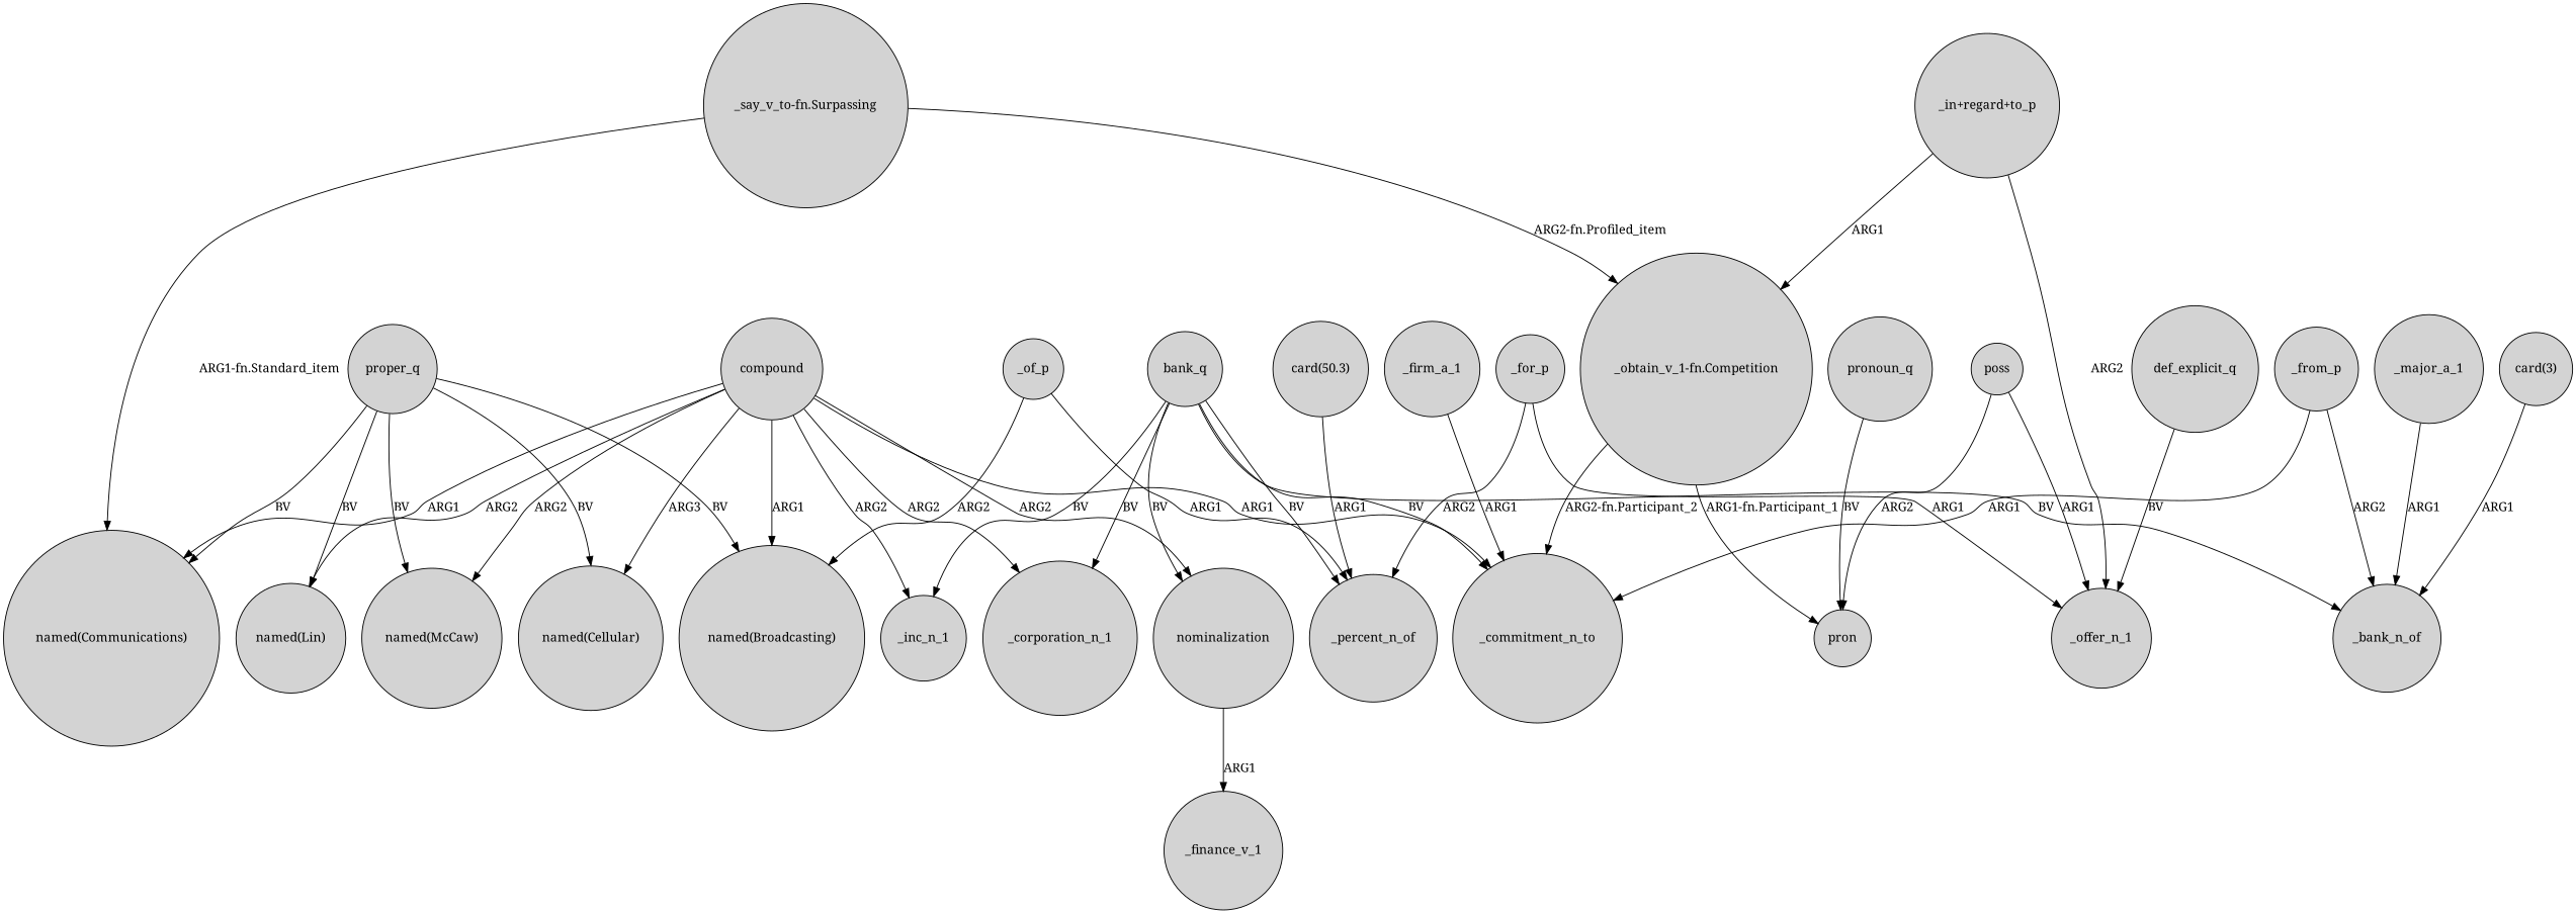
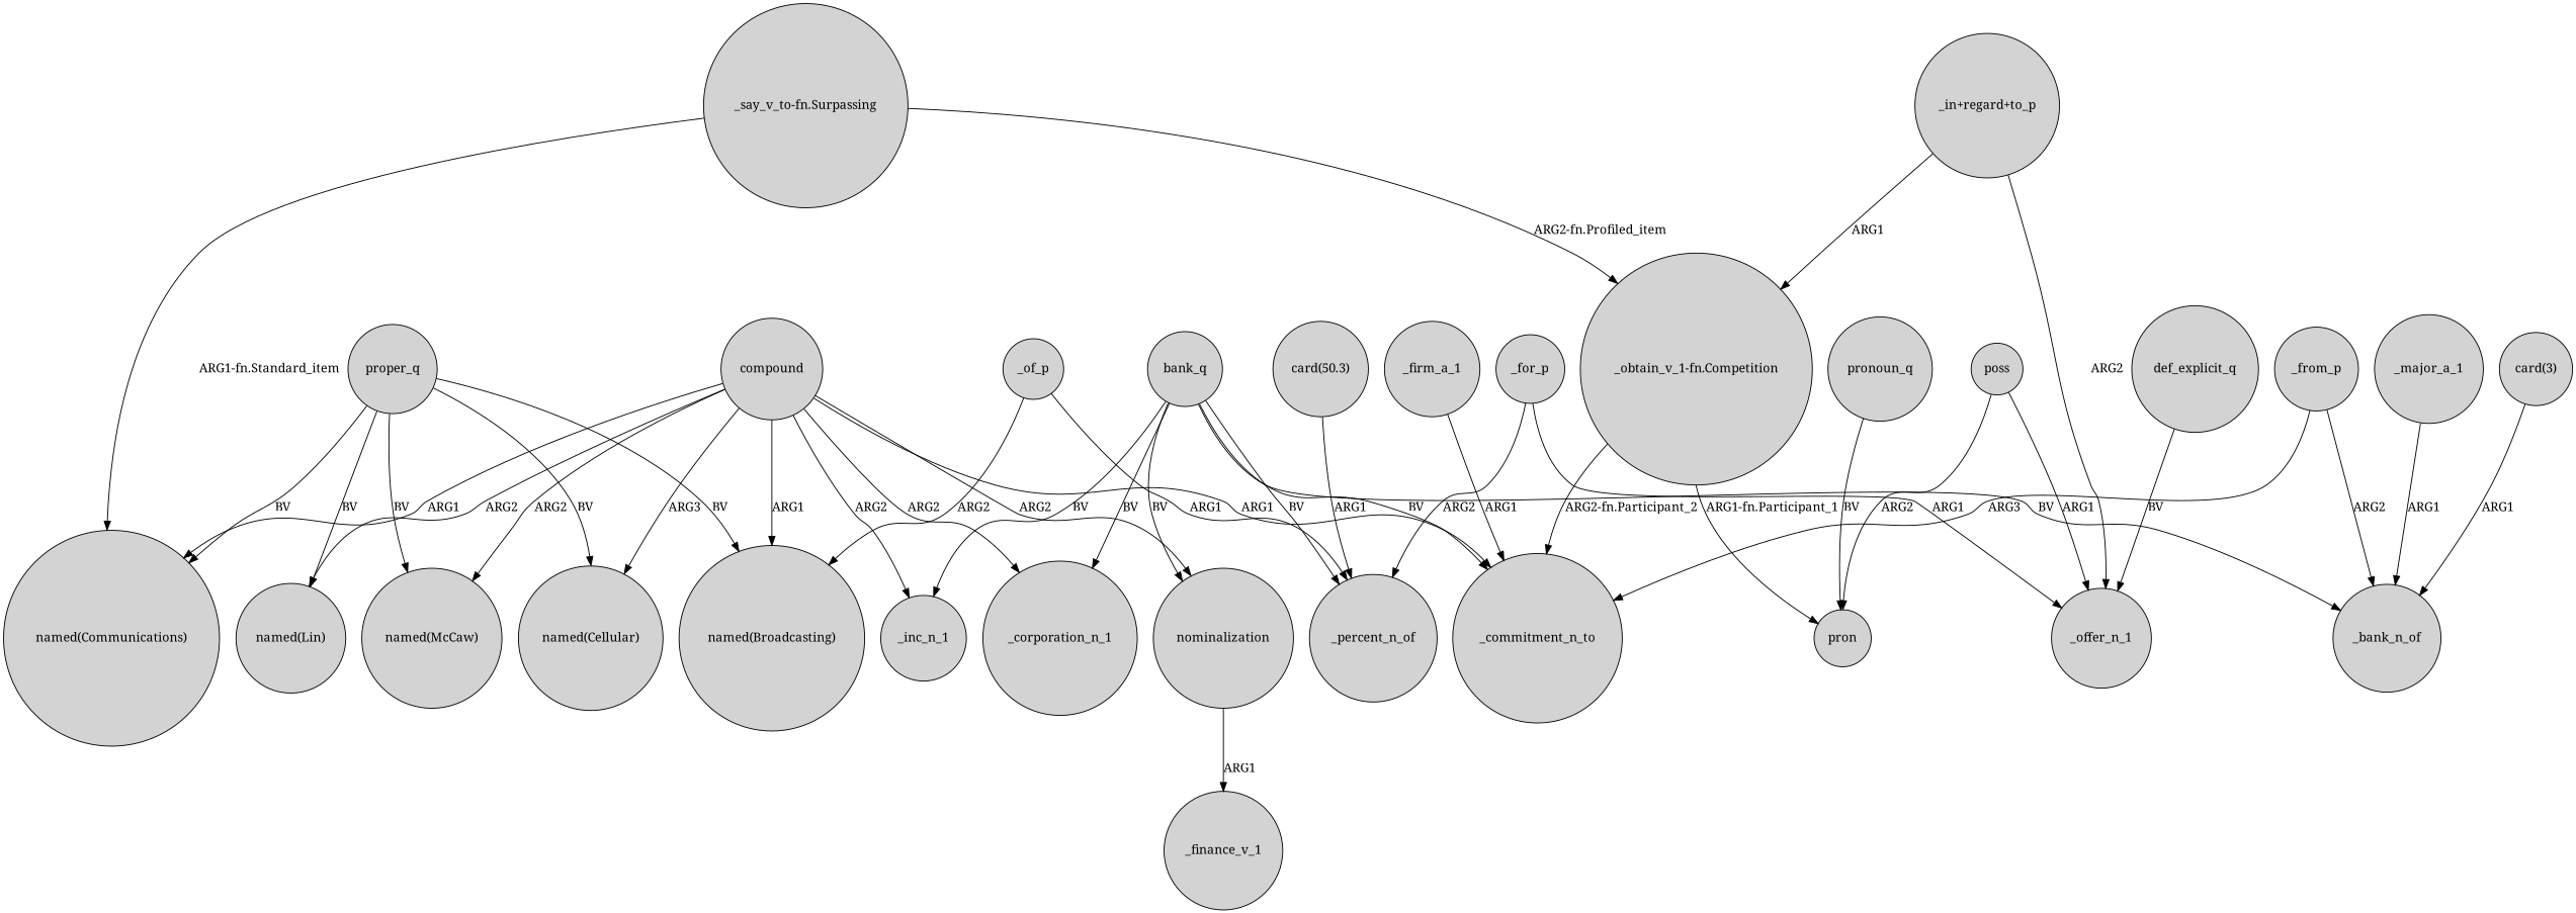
  digraph {
    fontname="Noto Serif"
    node [fontname="Noto Serif" shape=circle style=filled]
    edge [fontname="Noto Serif"]
    compound
    "named(McCaw)"
    "named(Communications)"
    _commitment_n_to
    nominalization
    "named(Lin)"
    "named(Cellular)"
    "named(Broadcasting)"
    _inc_n_1
    _corporation_n_1
    _finance_v_1
    proper_q
    _firm_a_1
    _for_p
    _offer_n_1
    _percent_n_of
    "_say_v_to-fn.Surpassing"
    "_obtain_v_1-fn.Competition"
    pron
    "_in+regard+to_p"
    n21 [label=bank_q]
    _bank_n_of
    _of_p
    _major_a_1
    "card(3)"
    pronoun_q
    poss
    "card(50.3)"
    def_explicit_q
    _from_p
    compound -> "named(McCaw)" [label=ARG2]
    compound -> "named(Communications)" [label=ARG1]
    compound -> _commitment_n_to [label=ARG1]
    compound -> nominalization [label=ARG2]
    compound -> "named(Lin)" [label=ARG2]
    compound -> "named(Cellular)" [label=ARG3]
    compound -> "named(Broadcasting)" [label=ARG1]
    compound -> _inc_n_1 [label=ARG2]
    compound -> _corporation_n_1 [label=ARG2]
    nominalization -> _finance_v_1 [label=ARG1]
    proper_q -> "named(McCaw)" [label=BV]
    proper_q -> "named(Communications)" [label=BV]
    proper_q -> "named(Lin)" [label=BV]
    proper_q -> "named(Cellular)" [label=BV]
    proper_q -> "named(Broadcasting)" [label=BV]
    _firm_a_1 -> _commitment_n_to [label=ARG1]
    _for_p -> _offer_n_1 [label=ARG1]
    _for_p -> _percent_n_of [label=ARG2]
    "_say_v_to-fn.Surpassing" -> "named(Communications)" [label="ARG1-fn.Standard_item"]
    "_say_v_to-fn.Surpassing" -> "_obtain_v_1-fn.Competition" [label="ARG2-fn.Profiled_item"]
    "_obtain_v_1-fn.Competition" -> _commitment_n_to [label="ARG2-fn.Participant_2"]
    "_obtain_v_1-fn.Competition" -> pron [label="ARG1-fn.Participant_1"]
    "_in+regard+to_p" -> _offer_n_1 [label=ARG2]
    "_in+regard+to_p" -> "_obtain_v_1-fn.Competition" [label=ARG1]
    n21 -> _commitment_n_to [label=BV]
    n21 -> nominalization [label=BV]
    n21 -> _inc_n_1 [label=BV]
    n21 -> _corporation_n_1 [label=BV]
    n21 -> _percent_n_of [label=BV]
    n21 -> _bank_n_of [label=BV]
    _of_p -> "named(Broadcasting)" [label=ARG2]
    _of_p -> _percent_n_of [label=ARG1]
    _major_a_1 -> _bank_n_of [label=ARG1]
    "card(3)" -> _bank_n_of [label=ARG1]
    pronoun_q -> pron [label=BV]
    poss -> _offer_n_1 [label=ARG1]
    poss -> pron [label=ARG2]
    "card(50.3)" -> _percent_n_of [label=ARG1]
    def_explicit_q -> _offer_n_1 [label=BV]
-   _from_p -> _commitment_n_to [label=ARG1]
+   _from_p -> _commitment_n_to [label=ARG3]
    _from_p -> _bank_n_of [label=ARG2]
  }
